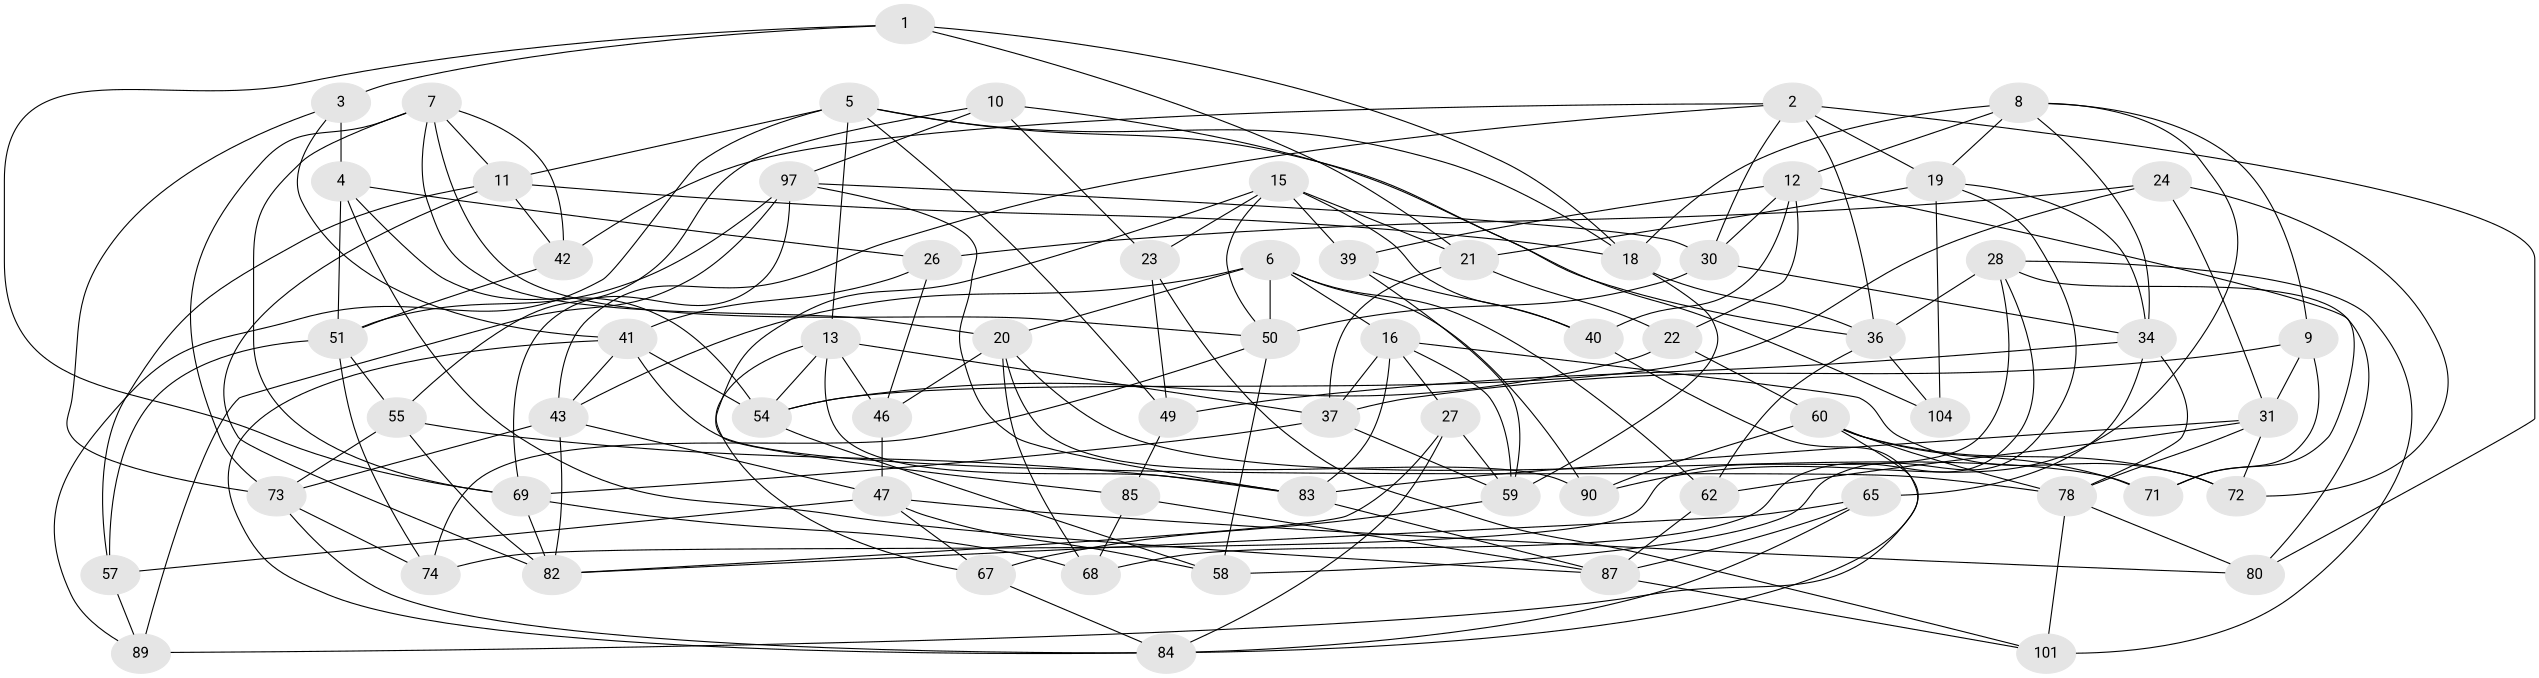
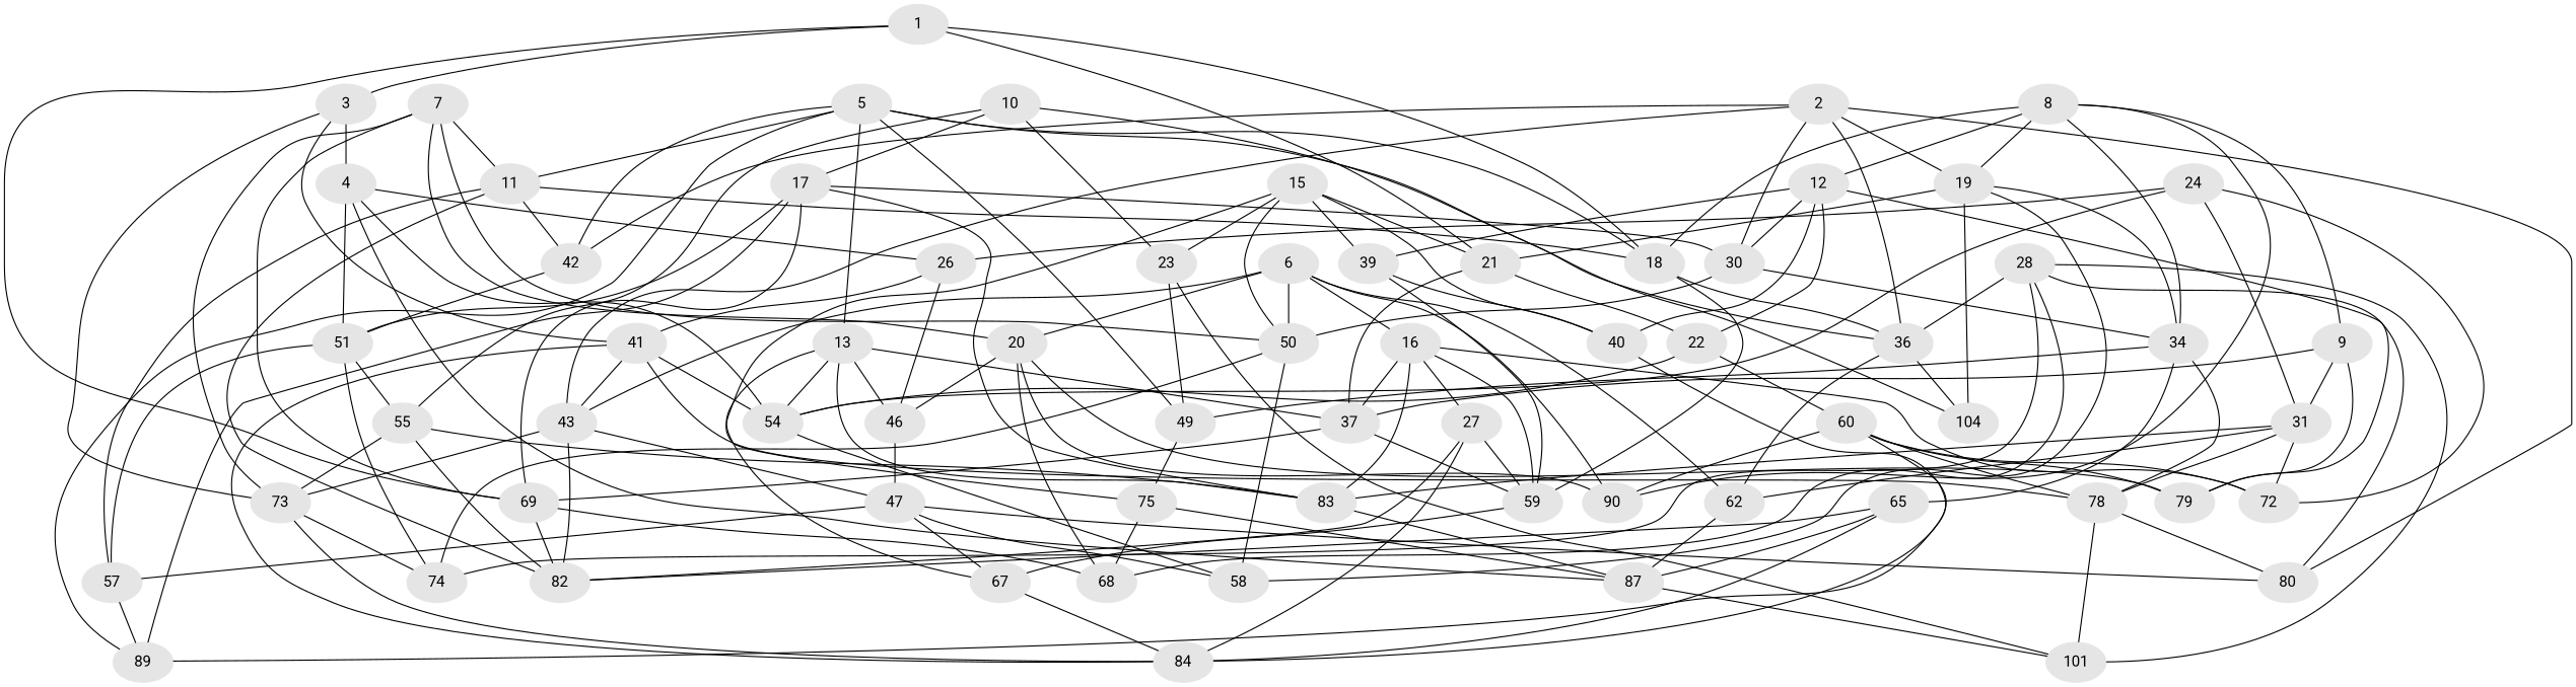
  graph {
    fontname=Roboto
    node [color=gray90 fontname=Roboto style=filled]
    edge [fontname=Roboto]
    1 [super="+98"]
    3 [super="+94"]
    18 [super="+102"]
    21 [super="+32"]
    69 [super="+76"]
    4 [super="+71"]
    41 [super="+48"]
    73 [super="+81"]
    36 [super="+99"]
    59 [super="+64"]
    37 [super="+45"]
    22
    82 [super="+100"]
    n14 [label=68]
    2 [super="+96"]
    19 [super="+56"]
    30 [super="+52"]
    42
    43 [super="+66"]
    80
    34 [super="+75"]
    104
    58
    50 [super="+70"]
    62
    51 [super="+95"]
    47 [super="+105"]
    26
    54 [super="+61"]
    87 [super="+103"]
    84 [super="+93"]
    78 [super="+97"]
    74
    46
    55 [super="+92"]
    57
    n37 [label=101]
    5 [super="+33"]
    11 [super="+63"]
    13 [super="+14"]
    49
    89
    67
    83 [super="+101"]
-   85
+   85 [label=75]
    6 [super="+107"]
    16 [super="+38"]
    20 [super="+44"]
    90
    27
    72
-   79 [label=71]
+   79
    7 [super="+68"]
    8 [super="+53"]
    9
    12 [super="+25"]
    31 [super="+35"]
    39
    40
    65
-   17 [super="+77" label=97]
+   17 [super="+77"]
    10
    23
    60 [super="+86"]
    15 [super="+29"]
    24
    28 [super="+91"]
    1 -- 3 [weight=2]
    1 -- 18
    1 -- 21 [weight=2]
    1 -- 69
    3 -- 4 [weight=2]
    3 -- 41
    3 -- 73
    18 -- 36
    18 -- 59
    21 -- 37
    21 -- 22
    69 -- 82
    69 -- n14
    4 -- 51
    4 -- 26
    4 -- 54
    4 -- 87
    41 -- 43
    41 -- 54
    41 -- 84
    41 -- 78
    73 -- 84
    73 -- 74
    36 -- 104
    36 -- 62
    59 -- 67
    37 -- 69
    37 -- 59
    22 -- 54
    22 -- 60
    2 -- 36
    2 -- 19
    2 -- 30
    2 -- 42
    2 -- 43
    2 -- 80
    19 -- 21
    19 -- 34
    19 -- 104 [weight=2]
    19 -- 58
    30 -- 34
    30 -- 50
    42 -- 51
    43 -- 73
    43 -- 82
    43 -- 47
    34 -- 78
    34 -- 49
    34 -- 65
    50 -- 58
    50 -- 74
    62 -- 87
    51 -- 74
    51 -- 55
    51 -- 57
    47 -- 80
    47 -- 58
    47 -- 57
    47 -- 67
    26 -- 41
    26 -- 46
    54 -- 58
    87 -- n37
    78 -- 80
    78 -- n37
    46 -- 47
    55 -- 73
    55 -- 82
    55 -- 83
    57 -- 89
    5 -- 18
    5 -- 36
    5 -- 11
    5 -- 13
    5 -- 49
    5 -- 89
    11 -- 18
    11 -- 82
    11 -- 42
    11 -- 57
    13 -- 37
    13 -- 54
    13 -- 46
    13 -- 67
    13 -- 83
    49 -- 85
    67 -- 84
    83 -- 87
    85 -- n14
    85 -- 87
    6 -- 43
    6 -- 50
    6 -- 62
    6 -- 16
    6 -- 20
    6 -- 90
    16 -- 59
    16 -- 37
    16 -- 83
    16 -- 27
    16 -- 72
    20 -- n14
    20 -- 46
    20 -- 90
    20 -- 79
    27 -- 59
    27 -- 82
    27 -- 84
    7 -- 69
    7 -- 73
-   7 -- 42
+   5 -- 42
    7 -- 50
    7 -- 11
    7 -- 20
    8 -- 18
    8 -- 19
    8 -- 34
    8 -- 90
    8 -- 9
    8 -- 12
    9 -- 37
    9 -- 79
    9 -- 31
    12 -- 22
    12 -- 30
    12 -- 79
    12 -- 39
    12 -- 40
    31 -- 62
    31 -- 78
    31 -- 83
    31 -- 72
    39 -- 59
    39 -- 40
    40 -- 84
    65 -- 82
    65 -- 87
    65 -- 84
    17 -- 69
    17 -- 30
    17 -- 51
    17 -- 89
    17 -- 83
    10 -- 104
    10 -- 55
    10 -- 17
    10 -- 23
    23 -- n37
    23 -- 49
    60 -- 78
    60 -- 89
    60 -- 90
    60 -- 72
    60 -- 79
    15 -- 21
    15 -- 50
    15 -- 85
    15 -- 39
    15 -- 40
    15 -- 23
    24 -- 26
    24 -- 54
    24 -- 72
    24 -- 31
    28 -- 36
    28 -- n14
    28 -- 80
    28 -- 74
    28 -- n37
  }
